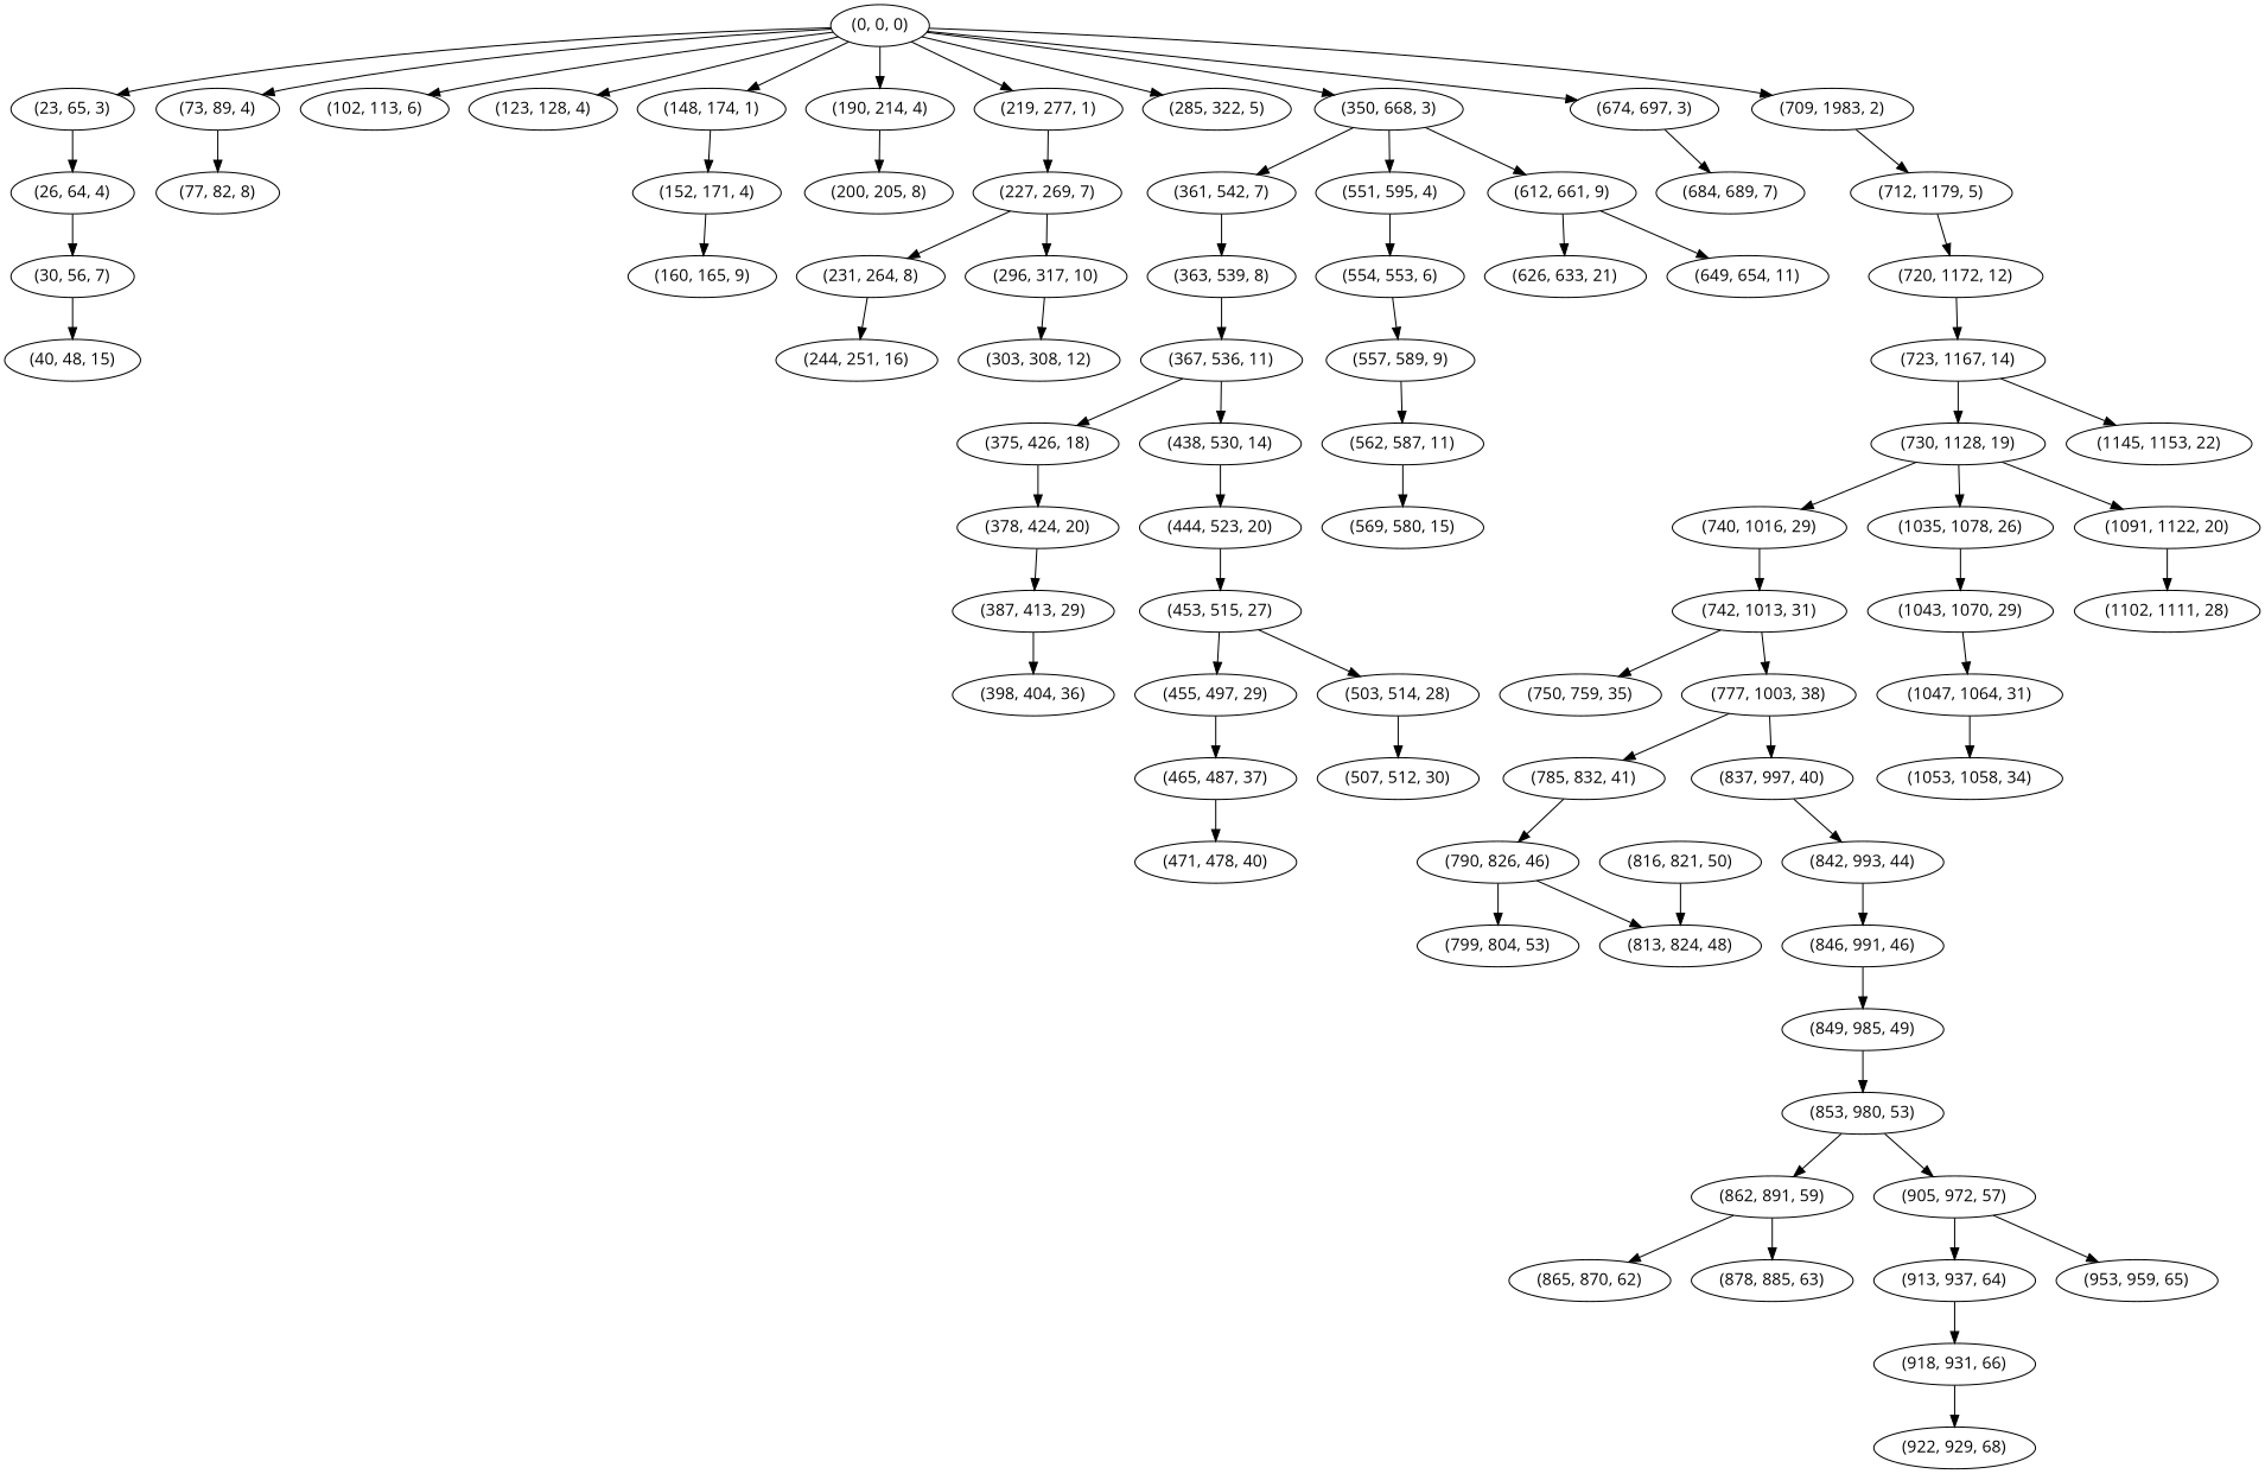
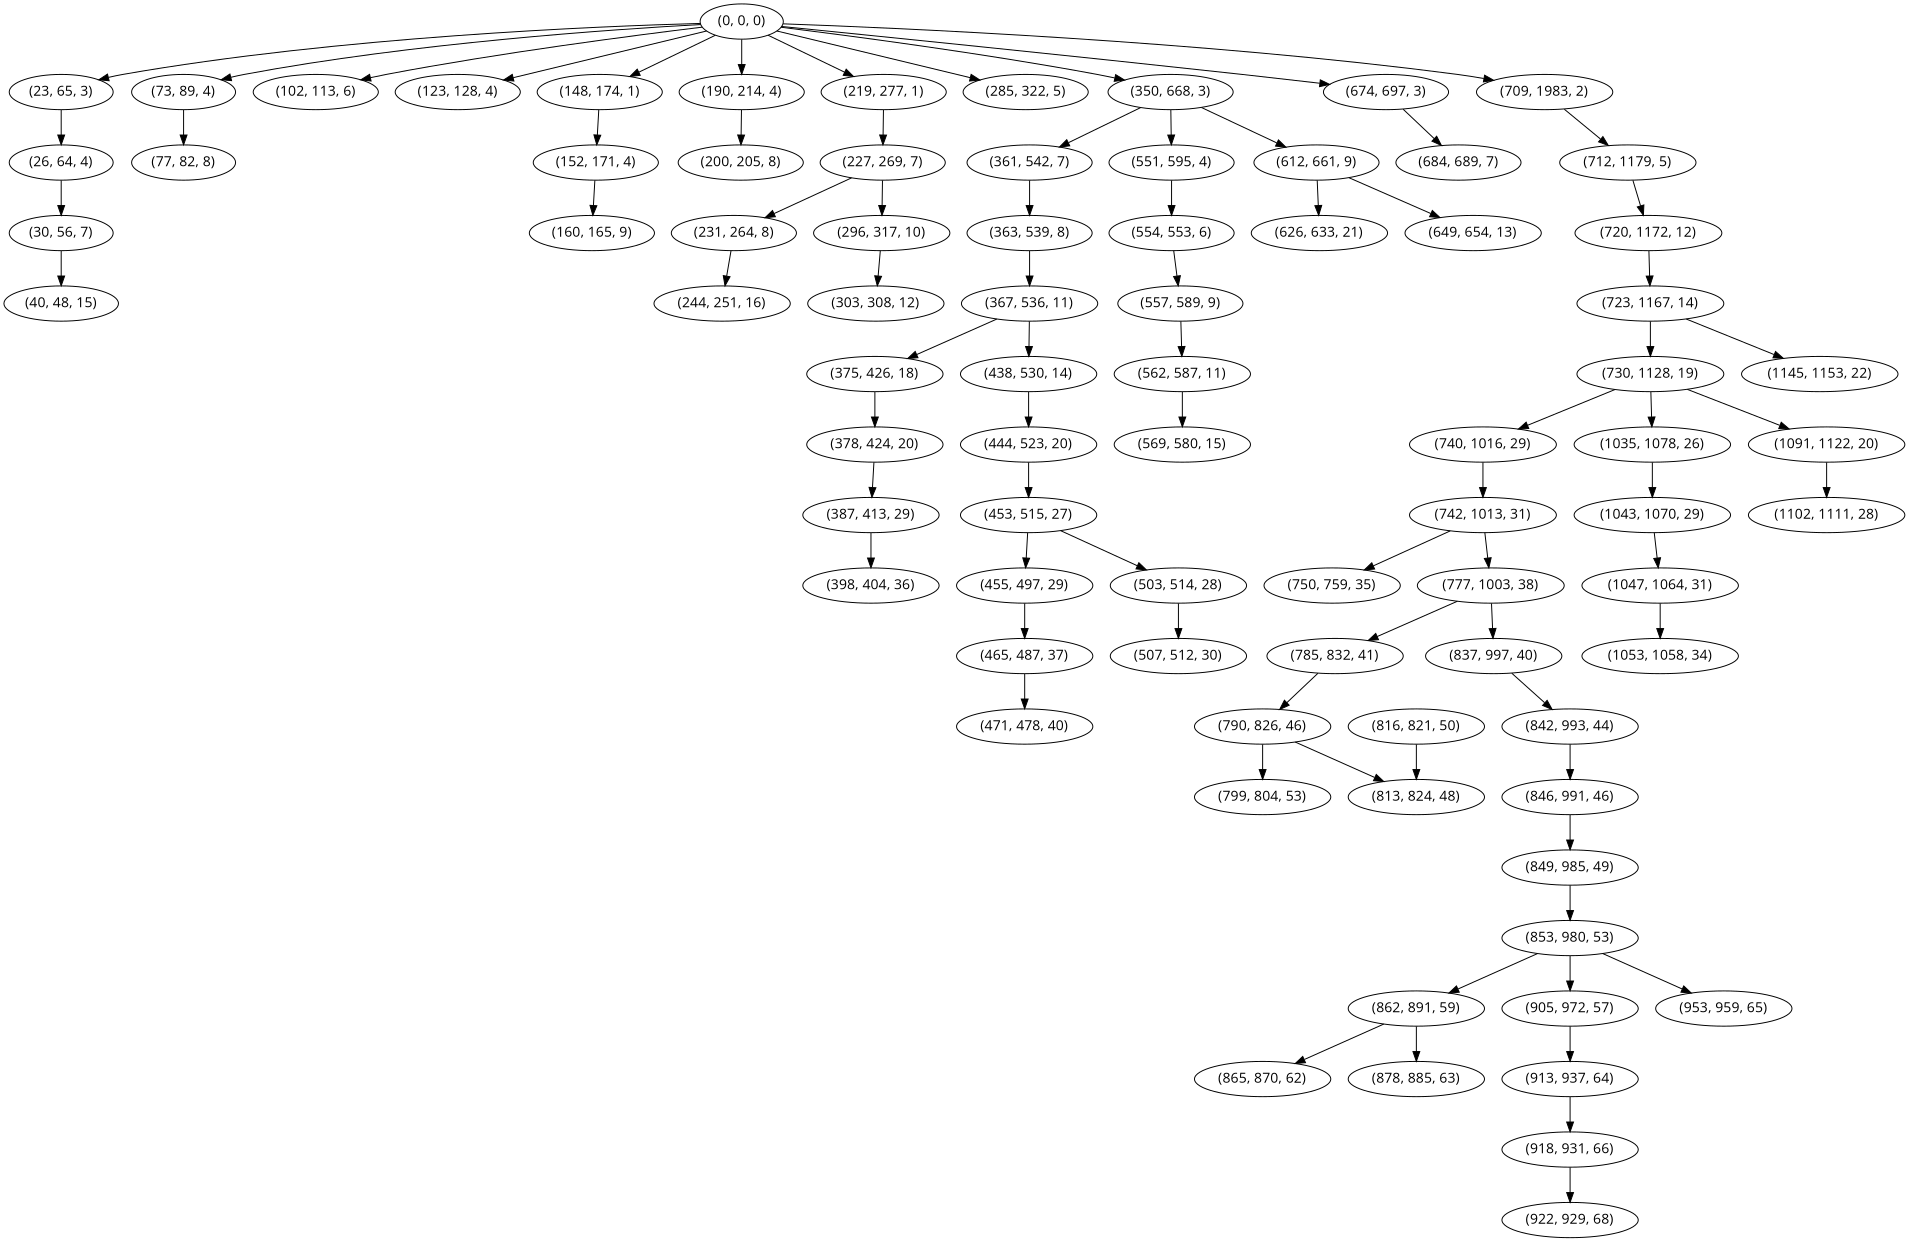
  digraph {
    fontname="Open Sans"
    node [fontname="Open Sans"]
    edge [fontname="Open Sans"]
    "(0, 0, 0)"
    "(23, 65, 3)"
    "(73, 89, 4)"
    "(102, 113, 6)"
    "(123, 128, 4)"
    "(148, 174, 1)"
    "(190, 214, 4)"
    "(219, 277, 1)"
    "(285, 322, 5)"
    "(350, 668, 3)"
    "(674, 697, 3)"
    n12 [label="(709, 1983, 2)"]
    "(26, 64, 4)"
    "(77, 82, 8)"
    "(152, 171, 4)"
    "(200, 205, 8)"
    "(227, 269, 7)"
    "(361, 542, 7)"
    "(551, 595, 4)"
    "(612, 661, 9)"
    "(684, 689, 7)"
    "(712, 1179, 5)"
    "(30, 56, 7)"
    "(40, 48, 15)"
    "(160, 165, 9)"
    "(231, 264, 8)"
    "(296, 317, 10)"
    "(244, 251, 16)"
    "(303, 308, 12)"
    "(363, 539, 8)"
    n31 [label="(554, 553, 6)"]
    "(626, 633, 21)"
-   "(649, 654, 11)"
+   "(649, 654, 11)" [label="(649, 654, 13)"]
    "(367, 536, 11)"
    "(375, 426, 18)"
    "(438, 530, 14)"
    "(378, 424, 20)"
    "(444, 523, 20)"
    "(387, 413, 29)"
    "(398, 404, 36)"
    "(453, 515, 27)"
    "(455, 497, 29)"
    "(503, 514, 28)"
    "(465, 487, 37)"
    "(507, 512, 30)"
    "(471, 478, 40)"
    "(557, 589, 9)"
    "(562, 587, 11)"
    "(569, 580, 15)"
    "(720, 1172, 12)"
    "(723, 1167, 14)"
    "(730, 1128, 19)"
    "(1145, 1153, 22)"
    "(740, 1016, 29)"
    "(1035, 1078, 26)"
    "(1091, 1122, 20)"
    "(742, 1013, 31)"
    "(1043, 1070, 29)"
    "(1102, 1111, 28)"
    "(750, 759, 35)"
    "(777, 1003, 38)"
    "(785, 832, 41)"
    "(837, 997, 40)"
    "(790, 826, 46)"
    "(842, 993, 44)"
    "(799, 804, 53)"
    "(813, 824, 48)"
    "(816, 821, 50)"
    "(846, 991, 46)"
    "(849, 985, 49)"
    "(853, 980, 53)"
    "(862, 891, 59)"
    "(905, 972, 57)"
    "(865, 870, 62)"
    "(878, 885, 63)"
    "(913, 937, 64)"
    "(953, 959, 65)"
    "(918, 931, 66)"
    "(922, 929, 68)"
    "(1047, 1064, 31)"
    "(1053, 1058, 34)"
    "(0, 0, 0)" -> "(23, 65, 3)"
    "(0, 0, 0)" -> "(73, 89, 4)"
    "(0, 0, 0)" -> "(102, 113, 6)"
    "(0, 0, 0)" -> "(123, 128, 4)"
    "(0, 0, 0)" -> "(148, 174, 1)"
    "(0, 0, 0)" -> "(190, 214, 4)"
    "(0, 0, 0)" -> "(219, 277, 1)"
    "(0, 0, 0)" -> "(285, 322, 5)"
    "(0, 0, 0)" -> "(350, 668, 3)"
    "(0, 0, 0)" -> "(674, 697, 3)"
    "(0, 0, 0)" -> n12
    "(23, 65, 3)" -> "(26, 64, 4)"
    "(73, 89, 4)" -> "(77, 82, 8)"
    "(148, 174, 1)" -> "(152, 171, 4)"
    "(190, 214, 4)" -> "(200, 205, 8)"
    "(219, 277, 1)" -> "(227, 269, 7)"
    "(350, 668, 3)" -> "(361, 542, 7)"
    "(350, 668, 3)" -> "(551, 595, 4)"
    "(350, 668, 3)" -> "(612, 661, 9)"
    "(674, 697, 3)" -> "(684, 689, 7)"
    n12 -> "(712, 1179, 5)"
    "(26, 64, 4)" -> "(30, 56, 7)"
    "(152, 171, 4)" -> "(160, 165, 9)"
    "(227, 269, 7)" -> "(231, 264, 8)"
    "(227, 269, 7)" -> "(296, 317, 10)"
    "(361, 542, 7)" -> "(363, 539, 8)"
    "(551, 595, 4)" -> n31
    "(612, 661, 9)" -> "(626, 633, 21)"
    "(612, 661, 9)" -> "(649, 654, 11)"
    "(712, 1179, 5)" -> "(720, 1172, 12)"
    "(30, 56, 7)" -> "(40, 48, 15)"
    "(231, 264, 8)" -> "(244, 251, 16)"
    "(296, 317, 10)" -> "(303, 308, 12)"
    "(363, 539, 8)" -> "(367, 536, 11)"
    n31 -> "(557, 589, 9)"
    "(367, 536, 11)" -> "(375, 426, 18)"
    "(367, 536, 11)" -> "(438, 530, 14)"
    "(375, 426, 18)" -> "(378, 424, 20)"
    "(438, 530, 14)" -> "(444, 523, 20)"
    "(378, 424, 20)" -> "(387, 413, 29)"
    "(444, 523, 20)" -> "(453, 515, 27)"
    "(387, 413, 29)" -> "(398, 404, 36)"
    "(453, 515, 27)" -> "(455, 497, 29)"
    "(453, 515, 27)" -> "(503, 514, 28)"
    "(455, 497, 29)" -> "(465, 487, 37)"
    "(503, 514, 28)" -> "(507, 512, 30)"
    "(465, 487, 37)" -> "(471, 478, 40)"
    "(557, 589, 9)" -> "(562, 587, 11)"
    "(562, 587, 11)" -> "(569, 580, 15)"
    "(720, 1172, 12)" -> "(723, 1167, 14)"
    "(723, 1167, 14)" -> "(730, 1128, 19)"
    "(723, 1167, 14)" -> "(1145, 1153, 22)"
    "(730, 1128, 19)" -> "(740, 1016, 29)"
    "(730, 1128, 19)" -> "(1035, 1078, 26)"
    "(730, 1128, 19)" -> "(1091, 1122, 20)"
    "(740, 1016, 29)" -> "(742, 1013, 31)"
    "(1035, 1078, 26)" -> "(1043, 1070, 29)"
    "(1091, 1122, 20)" -> "(1102, 1111, 28)"
    "(742, 1013, 31)" -> "(750, 759, 35)"
    "(742, 1013, 31)" -> "(777, 1003, 38)"
    "(1043, 1070, 29)" -> "(1047, 1064, 31)"
    "(777, 1003, 38)" -> "(785, 832, 41)"
    "(777, 1003, 38)" -> "(837, 997, 40)"
    "(785, 832, 41)" -> "(790, 826, 46)"
    "(837, 997, 40)" -> "(842, 993, 44)"
    "(790, 826, 46)" -> "(799, 804, 53)"
    "(790, 826, 46)" -> "(813, 824, 48)"
    "(842, 993, 44)" -> "(846, 991, 46)"
    "(816, 821, 50)" -> "(813, 824, 48)"
    "(846, 991, 46)" -> "(849, 985, 49)"
    "(849, 985, 49)" -> "(853, 980, 53)"
    "(853, 980, 53)" -> "(862, 891, 59)"
    "(853, 980, 53)" -> "(905, 972, 57)"
    "(862, 891, 59)" -> "(865, 870, 62)"
    "(862, 891, 59)" -> "(878, 885, 63)"
    "(905, 972, 57)" -> "(913, 937, 64)"
-   "(905, 972, 57)" -> "(953, 959, 65)"
+   "(853, 980, 53)" -> "(953, 959, 65)"
    "(913, 937, 64)" -> "(918, 931, 66)"
    "(918, 931, 66)" -> "(922, 929, 68)"
    "(1047, 1064, 31)" -> "(1053, 1058, 34)"
  }
